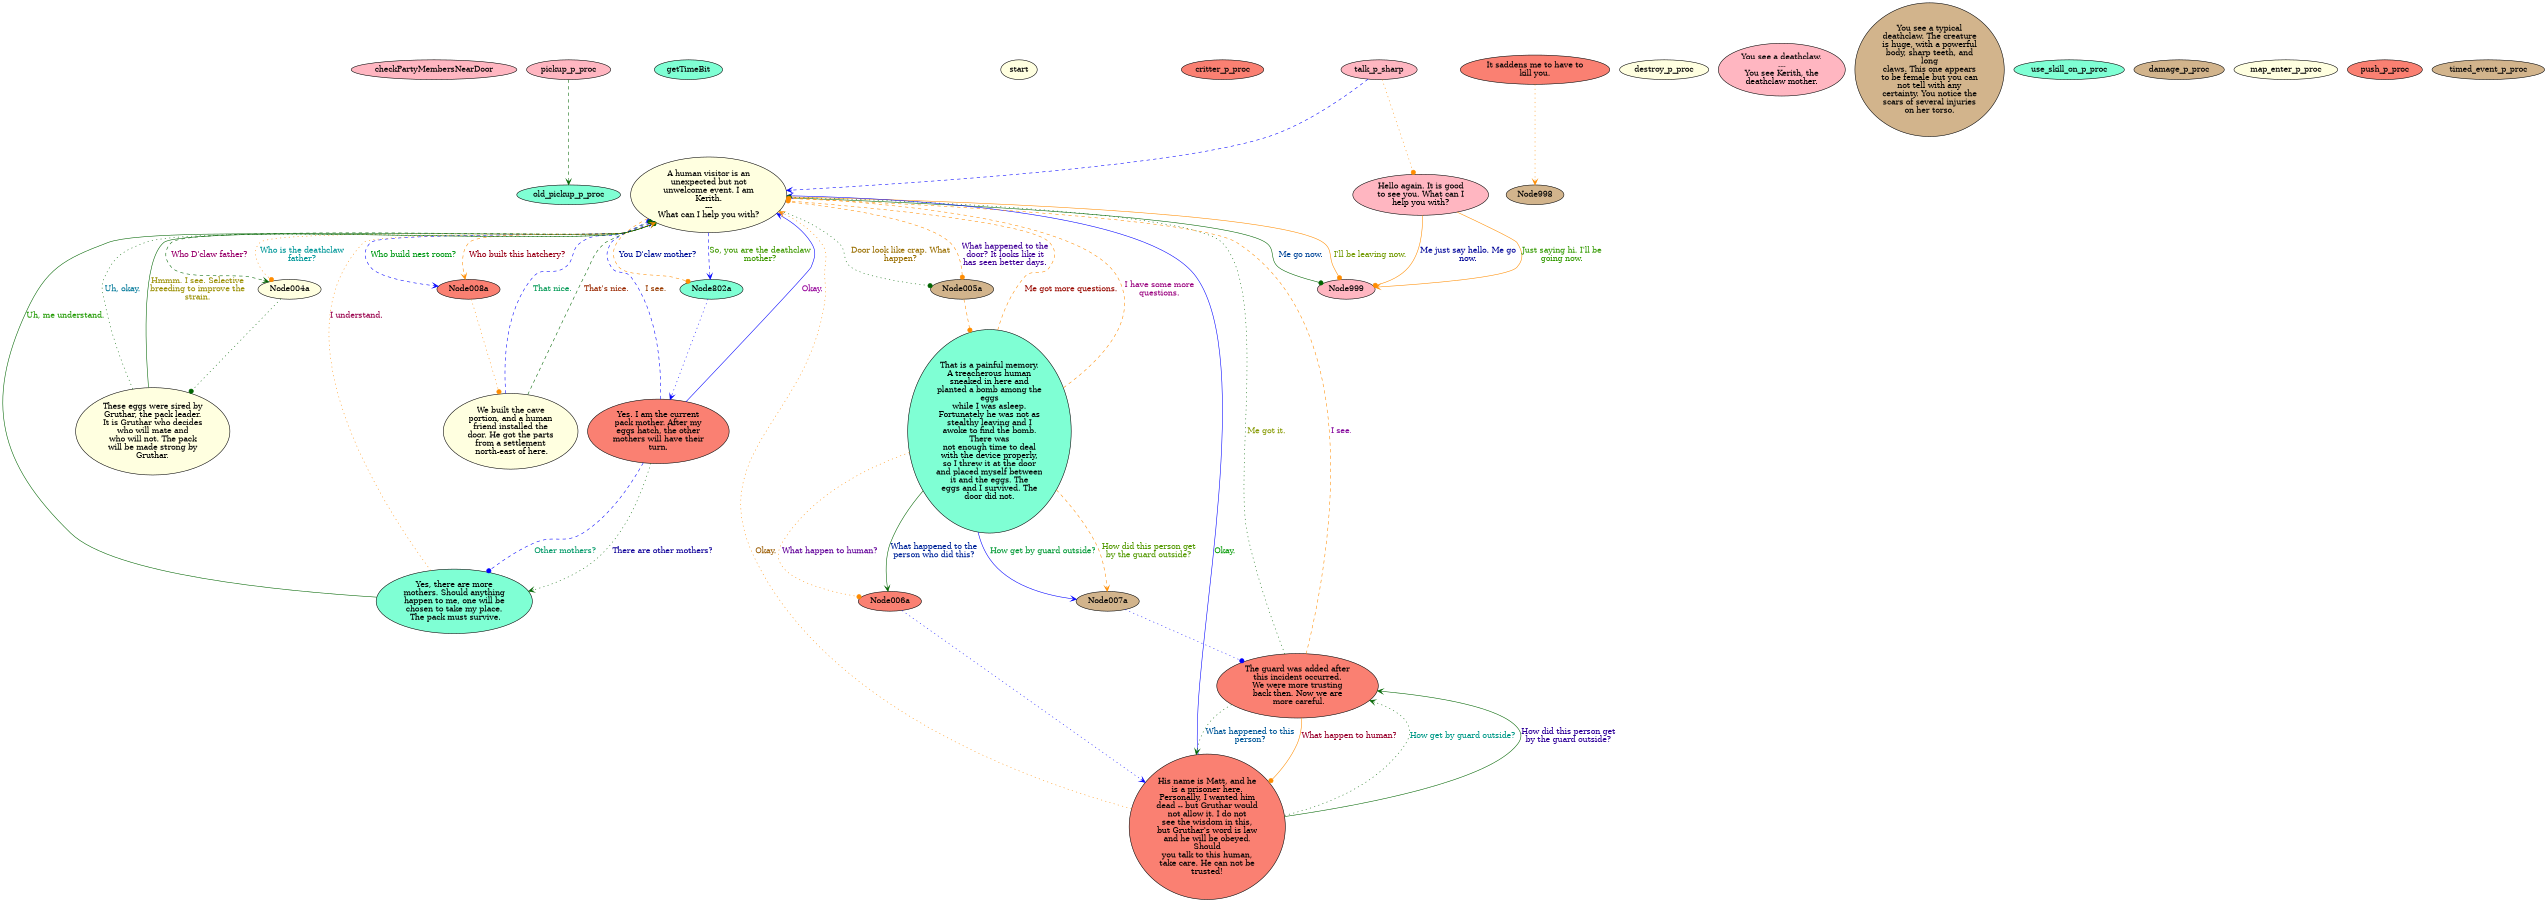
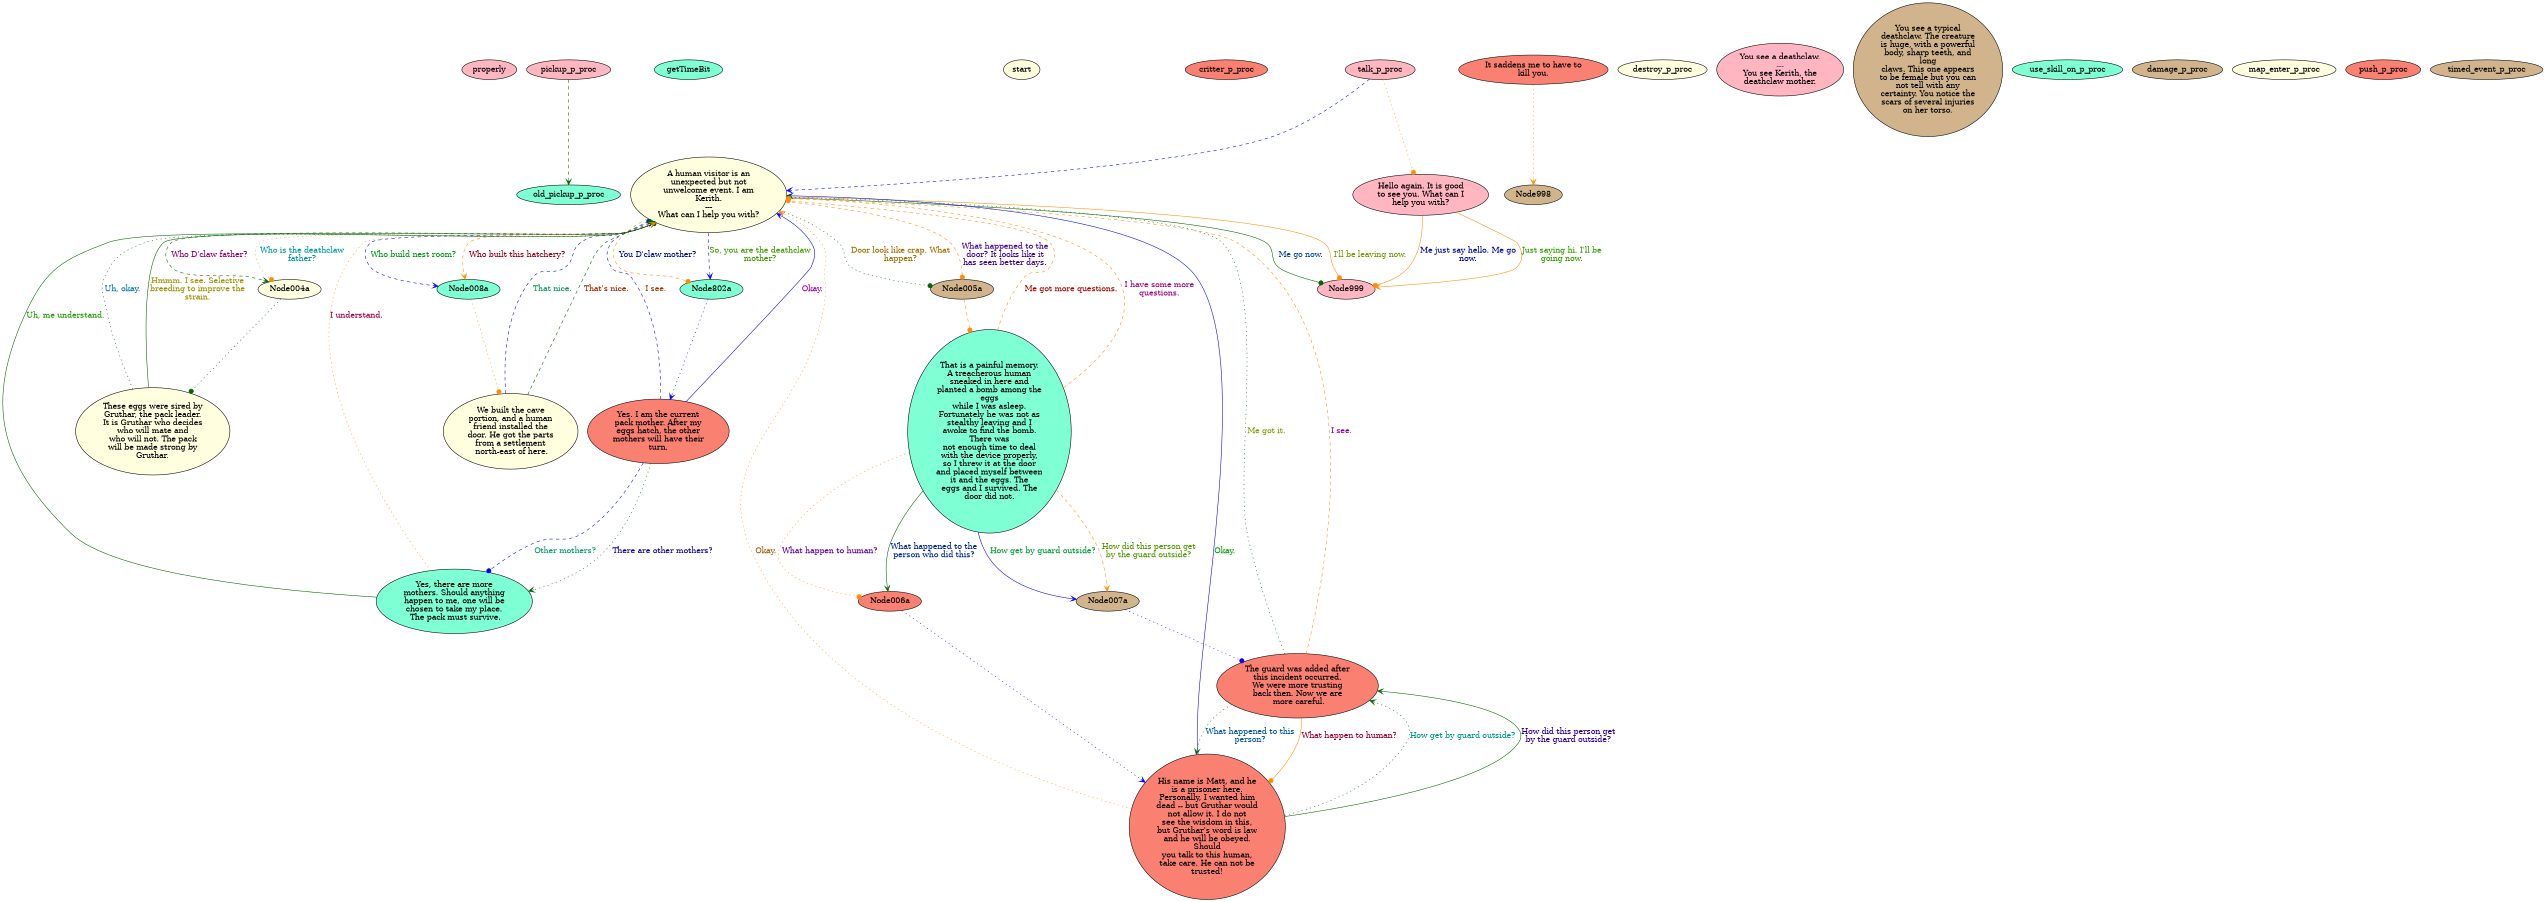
  digraph {
    node [color="#000000" fillcolor=salmon style=filled]
    edge [arrowhead=vee color=darkorange style=dashed]
-   checkPartyMembersNearDoor [fillcolor=lightpink]
+   checkPartyMembersNearDoor [fillcolor=lightpink label=properly]
    old_pickup_p_proc [fillcolor=aquamarine]
    pickup_p_proc [fillcolor=lightpink]
    getTimeBit [fillcolor=aquamarine]
    start [fillcolor=lightyellow]
    critter_p_proc
-   talk_p_proc [fillcolor=lightpink label=talk_p_sharp]
+   talk_p_proc [fillcolor=lightpink]
    n8 [fillcolor=lightyellow label="A human visitor is an\nunexpected but not\nunwelcome event. I am\nKerith.\n---\nWhat can I help you with?"]
    n9 [fillcolor=lightpink label="Hello again. It is good\nto see you. What can I\nhelp you with?"]
    n10 [label="It saddens me to have to\nkill you."]
    Node998 [fillcolor=tan]
    Node999 [fillcolor=lightpink]
    n13 [fillcolor=aquamarine label=Node802a]
    Node004a [fillcolor=lightyellow]
    Node005a [fillcolor=tan]
-   Node008a
+   Node008a [fillcolor=aquamarine]
    n17 [label="Yes. I am the current\npack mother. After my\neggs hatch, the other\nmothers will have their\nturn."]
    n18 [fillcolor=lightyellow label="These eggs were sired by\nGruthar, the pack leader.\nIt is Gruthar who decides\nwho will mate and\nwho will not. The pack\nwill be made strong by\nGruthar."]
    n19 [fillcolor=aquamarine label="That is a painful memory.\nA treacherous human\nsneaked in here and\nplanted a bomb among the\neggs\nwhile I was asleep.\nFortunately he was not as\nstealthy leaving and I\nawoke to find the bomb.\nThere was\nnot enough time to deal\nwith the device properly,\nso I threw it at the door\nand placed myself between\nit and the eggs. The\neggs and I survived. The\ndoor did not."]
    n20 [fillcolor=lightyellow label="We built the cave\nportion, and a human\nfriend installed the\ndoor. He got the parts\nfrom a settlement\n north-east of here."]
    destroy_p_proc [fillcolor=lightyellow]
    n22 [fillcolor=lightpink label="You see a deathclaw.\n---\nYou see Kerith, the\ndeathclaw mother."]
    n23 [fillcolor=tan label="You see a typical\ndeathclaw. The creature\nis huge, with a powerful\nbody, sharp teeth, and\nlong\nclaws. This one appears\nto be female but you can\nnot tell with any\ncertainty. You notice the\nscars of several injuries\non her torso."]
    use_skill_on_p_proc [fillcolor=aquamarine]
    damage_p_proc [fillcolor=tan]
    map_enter_p_proc [fillcolor=lightyellow]
    push_p_proc
    timed_event_p_proc [fillcolor=tan]
    n29 [fillcolor=aquamarine label="Yes, there are more\nmothers. Should anything\nhappen to me, one will be\nchosen to take my place.\n The pack must survive."]
    Node006a
    Node007a [fillcolor=tan]
    n32 [label="His name is Matt, and he\nis a prisoner here.\nPersonally, I wanted him\ndead -- but Gruthar would\nnot allow it. I do not\nsee the wisdom in this,\nbut Gruthar's word is law\nand he will be obeyed.\nShould\nyou talk to this human,\ntake care. He can not be\ntrusted!"]
    n33 [label="The guard was added after\nthis incident occurred.\nWe were more trusting\nback then. Now we are\n more careful."]
    pickup_p_proc -> old_pickup_p_proc [color=darkgreen]
    talk_p_proc -> n8 [color=blue]
    talk_p_proc -> n9 [arrowhead=dot style=dotted]
    n8 -> Node999 [arrowhead=dot color=darkgreen fontcolor="#004599" label="Me go now." style=solid]
    n8 -> Node999 [arrowhead=dot fontcolor="#719900" label="I'll be leaving now." style=solid]
    n8 -> n13 [arrowhead=dot fontcolor="#001199" label="You D'claw mother?"]
    n8 -> n13 [color=blue fontcolor="#3E9900" label="So, you are the deathclaw\nmother?"]
    n8 -> Node004a [color=darkgreen fontcolor="#99006B" label="Who D'claw father?"]
    n8 -> Node004a [arrowhead=dot fontcolor="#009799" label="Who is the deathclaw\nfather?" style=dotted]
    n8 -> Node005a [arrowhead=dot color=darkgreen fontcolor="#996E00" label="Door look like crap. What\nhappen?" style=dotted]
    n8 -> Node005a [arrowhead=dot fontcolor="#410099" label="What happened to the\ndoor? It looks like it\nhas seen better days."]
    n8 -> Node008a [color=blue fontcolor="#009915" label="Who build nest room?"]
    n8 -> Node008a [fontcolor="#990018" label="Who built this hatchery?"]
    n9 -> Node999 [arrowhead=dot fontcolor="#000599" label="Me just say hello. Me go\nnow." style=solid]
    n9 -> Node999 [fontcolor="#329900" label="Just saying hi. I'll be\ngoing now." style=solid]
    n10 -> Node998 [style=dotted]
    n13 -> n17 [color=blue style=dotted]
    Node004a -> n18 [arrowhead=dot color=darkgreen style=dotted]
    Node005a -> n19 [arrowhead=dot]
    Node008a -> n20 [arrowhead=dot style=dotted]
    n17 -> n8 [color=blue fontcolor="#940099" label="Okay." style=solid]
    n17 -> n8 [arrowhead=dot color=blue fontcolor="#993B00" label="I see."]
    n17 -> n29 [arrowhead=dot color=blue fontcolor="#009967" label="Other mothers?"]
    n17 -> n29 [color=darkgreen fontcolor="#0E0099" label="There are other mothers?" style=dotted]
    n18 -> n8 [color=darkgreen fontcolor="#007899" label="Uh, okay." style=dotted]
    n18 -> n8 [arrowhead=dot color=darkgreen fontcolor="#998E00" label="Hmmm. I see. Selective\nbreeding to improve the\nstrain." style=solid]
    n19 -> n8 [arrowhead=dot fontcolor="#990800" label="Me got more questions."]
    n19 -> n8 [arrowhead=dot fontcolor="#99007E" label="I have some more\nquestions."]
    n19 -> Node006a [arrowhead=dot fontcolor="#610099" label="What happen to human?" style=dotted]
    n19 -> Node006a [color=darkgreen fontcolor="#002599" label="What happened to the\nperson who did this?" style=solid]
    n19 -> Node007a [color=blue fontcolor="#009934" label="How get by guard outside?" style=solid]
    n19 -> Node007a [fontcolor="#529900" label="How did this person get\nby the guard outside?"]
    n20 -> n8 [color=blue fontcolor="#009954" label="That nice."]
    n20 -> n8 [arrowhead=dot color=darkgreen fontcolor="#992700" label="That's nice."]
    n29 -> n8 [arrowhead=dot color=darkgreen fontcolor="#1E9900" label="Uh, me understand." style=solid]
    n29 -> n8 [fontcolor="#99004B" label="I understand." style=dotted]
    Node006a -> n32 [color=blue style=dotted]
    Node007a -> n33 [arrowhead=dot color=blue style=dotted]
    n32 -> n8 [fontcolor="#995A00" label="Okay." style=dotted]
    n32 -> n8 [color=blue fontcolor="#009901" label="Okay." style=solid]
    n32 -> n33 [color=darkgreen fontcolor="#009987" label="How get by guard outside?" style=dotted]
    n32 -> n33 [color=darkgreen fontcolor="#2E0099" label="How did this person get\nby the guard outside?" style=solid]
    n33 -> n8 [arrowhead=dot color=darkgreen fontcolor="#859900" label="Me got it." style=dotted]
    n33 -> n8 [arrowhead=dot fontcolor="#810099" label="I see."]
    n33 -> n32 [arrowhead=dot fontcolor="#99002C" label="What happen to human?" style=solid]
    n33 -> n32 [color=darkgreen fontcolor="#005899" label="What happened to this\nperson?" style=dotted]
  }
